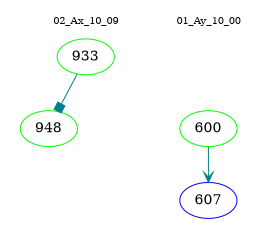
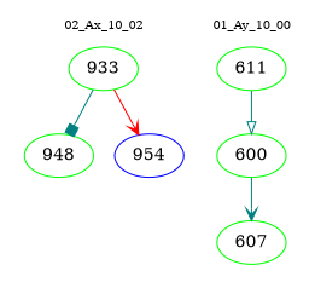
  digraph {
    fontname="DejaVu Serif"
    node [color=green fontname="DejaVu Serif"]
    edge [arrowhead=vee color=teal fontname="DejaVu Serif"]
    n1 [label=948]
    n2 [label=933]
+   n3 [color=blue label=954]
+   n4 [label=611]
    n5 [label=600]
-   n6 [color=blue label=607]
+   n6 [label=607]
    subgraph cluster_1 {
      color=white
      fontsize=10
-     label="02_Ax_10_09"
+     label="02_Ax_10_02"
      n1
      n2
+     n3
    }
    subgraph cluster_2 {
      color=white
      fontsize=10
      label="01_Ay_10_00"
+     n4
      n5
      n6
    }
    n2 -> n1 [arrowhead=box]
+   n2 -> n3 [color=red]
+   n4 -> n5 [arrowhead=onormal]
    n5 -> n6
  }
